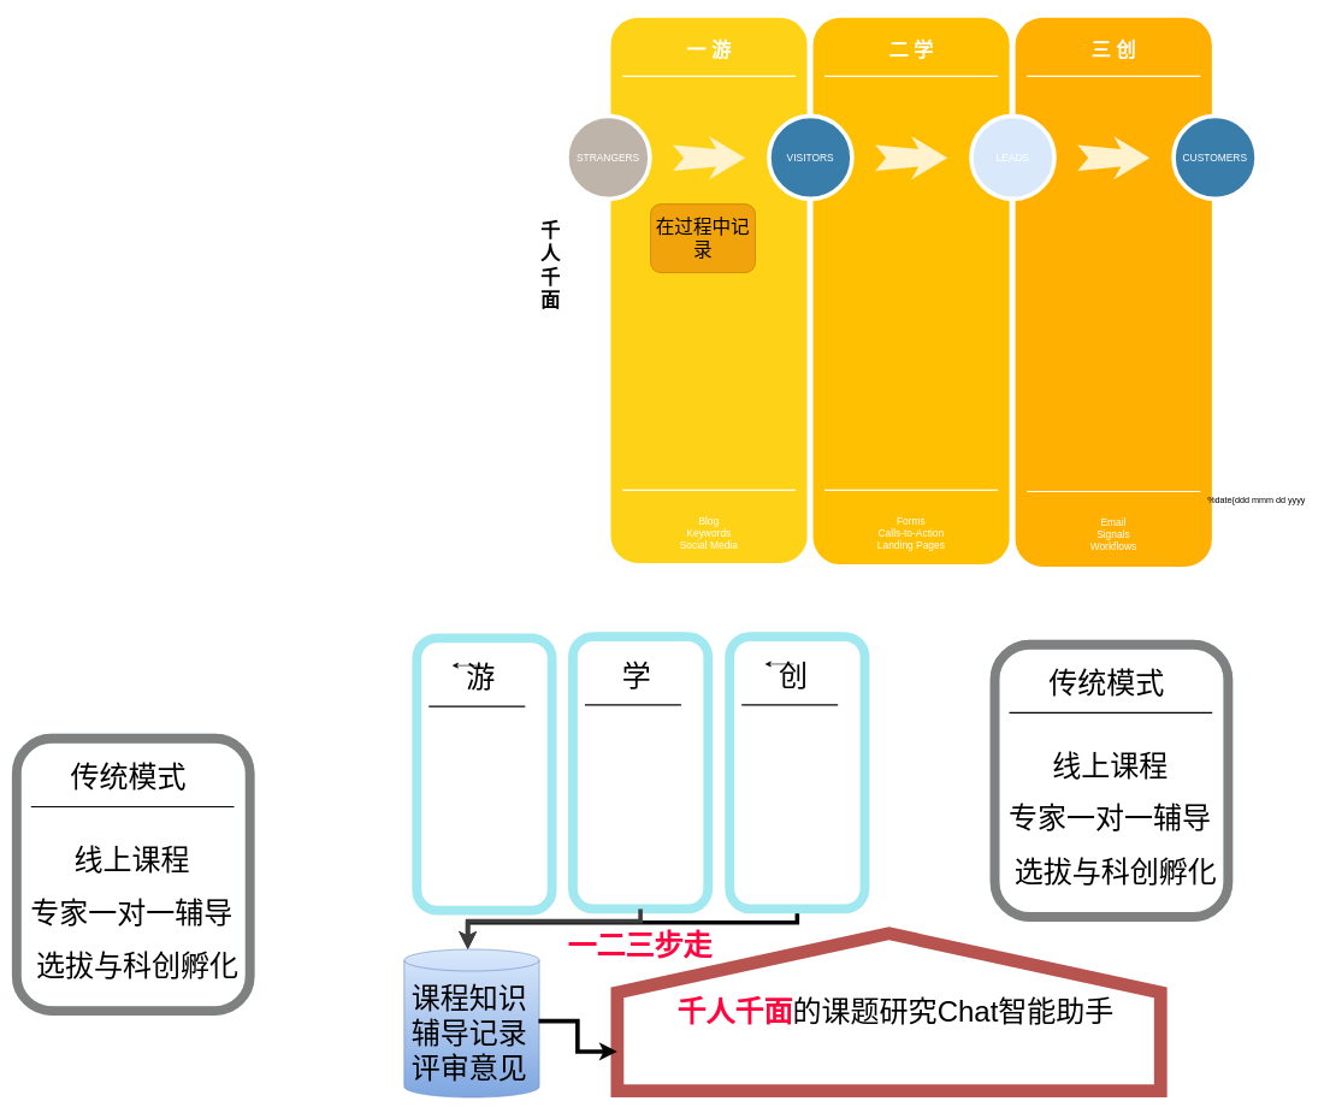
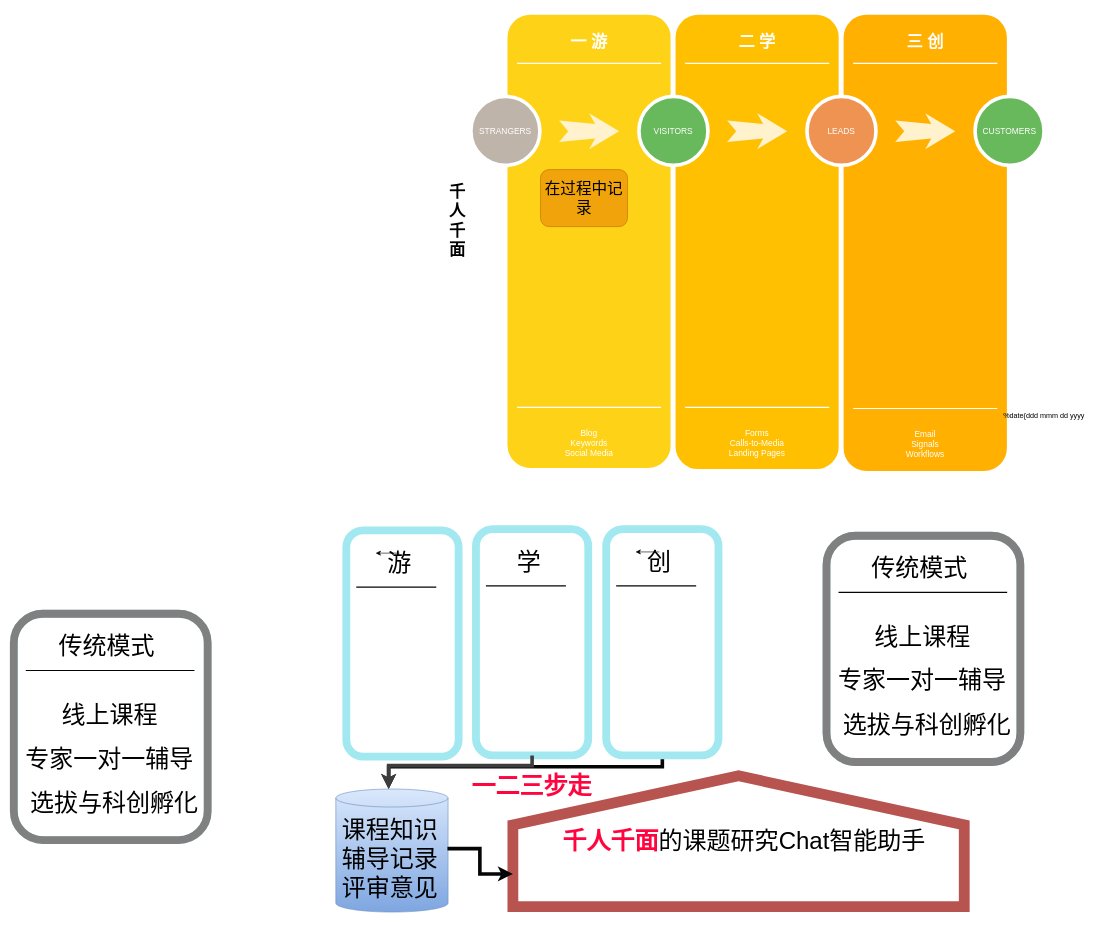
  <mxCell id="0" />
  <mxCell id="1" parent="0" />
  <mxCell id="2" value="" style="whiteSpace=wrap;html=1;rounded=1;shadow=0;strokeWidth=8;fontSize=20;align=center;fillColor=#FED217;strokeColor=#FFFFFF;" parent="1" vertex="1"><mxGeometry x="841" y="20" width="280" height="763" as="geometry" /></mxCell>
  <mxCell id="3" value="一 游" style="text;html=1;strokeColor=none;fillColor=none;align=center;verticalAlign=middle;whiteSpace=wrap;rounded=0;shadow=0;fontSize=27;fontColor=#FFFFFF;fontStyle=1" parent="1" vertex="1"><mxGeometry x="841" y="40" width="280" height="60" as="geometry" /></mxCell>
  <mxCell id="4" value="Blog&lt;div&gt;Keywords&lt;/div&gt;&lt;div&gt;Social Media&lt;/div&gt;" style="text;html=1;strokeColor=none;fillColor=none;align=center;verticalAlign=middle;whiteSpace=wrap;rounded=0;shadow=0;fontSize=14;fontColor=#FFFFFF;" parent="1" vertex="1"><mxGeometry x="841" y="693" width="280" height="90" as="geometry" /></mxCell>
  <mxCell id="5" value="" style="line;strokeWidth=2;html=1;rounded=0;shadow=0;fontSize=27;align=center;fillColor=none;strokeColor=#FFFFFF;" parent="1" vertex="1"><mxGeometry x="861" y="100" width="240" height="10" as="geometry" /></mxCell>
  <mxCell id="6" value="" style="line;strokeWidth=2;html=1;rounded=0;shadow=0;fontSize=27;align=center;fillColor=none;strokeColor=#FFFFFF;" parent="1" vertex="1"><mxGeometry x="861" y="673" width="240" height="10" as="geometry" /></mxCell>
  <mxCell id="7" value="STRANGERS" style="ellipse;whiteSpace=wrap;html=1;rounded=0;shadow=0;strokeWidth=6;fontSize=14;align=center;fillColor=#BFB4A9;strokeColor=#FFFFFF;fontColor=#FFFFFF;" parent="1" vertex="1"><mxGeometry x="784" y="160" width="115" height="115" as="geometry" /></mxCell>
  <mxCell id="8" value="" style="html=1;shadow=0;dashed=0;align=center;verticalAlign=middle;shape=mxgraph.arrows2.stylisedArrow;dy=0.6;dx=40;notch=15;feather=0.4;rounded=0;strokeWidth=1;fontSize=27;strokeColor=none;fillColor=#fff2cc;" parent="1" vertex="1"><mxGeometry x="931" y="188" width="100" height="60" as="geometry" /></mxCell>
  <mxCell id="9" value="" style="whiteSpace=wrap;html=1;rounded=1;shadow=0;strokeWidth=8;fontSize=20;align=center;fillColor=#FFC001;strokeColor=#FFFFFF;" parent="1" vertex="1"><mxGeometry x="1121" y="20" width="280" height="765" as="geometry" /></mxCell>
  <mxCell id="10" value="二 学" style="text;html=1;strokeColor=none;fillColor=none;align=center;verticalAlign=middle;whiteSpace=wrap;rounded=0;shadow=0;fontSize=27;fontColor=#FFFFFF;fontStyle=1" parent="1" vertex="1"><mxGeometry x="1121" y="40" width="280" height="60" as="geometry" /></mxCell>
- <mxCell id="11" value="Forms&lt;div&gt;Calls-to-Action&lt;/div&gt;&lt;div&gt;Landing Pages&lt;/div&gt;" style="text;html=1;strokeColor=none;fillColor=none;align=center;verticalAlign=middle;whiteSpace=wrap;rounded=0;shadow=0;fontSize=14;fontColor=#FFFFFF;" parent="1" vertex="1"><mxGeometry x="1121" y="693" width="280" height="90" as="geometry" /></mxCell>
+ <mxCell id="11" value="Forms&lt;div&gt;Calls-to-Media&lt;/div&gt;&lt;div&gt;Landing Pages&lt;/div&gt;" style="text;html=1;strokeColor=none;fillColor=none;align=center;verticalAlign=middle;whiteSpace=wrap;rounded=0;shadow=0;fontSize=14;fontColor=#FFFFFF;" parent="1" vertex="1"><mxGeometry x="1121" y="693" width="280" height="90" as="geometry" /></mxCell>
  <mxCell id="12" value="" style="line;strokeWidth=2;html=1;rounded=0;shadow=0;fontSize=27;align=center;fillColor=none;strokeColor=#FFFFFF;" parent="1" vertex="1"><mxGeometry x="1141" y="100" width="240" height="10" as="geometry" /></mxCell>
  <mxCell id="13" value="" style="line;strokeWidth=2;html=1;rounded=0;shadow=0;fontSize=27;align=center;fillColor=none;strokeColor=#FFFFFF;" parent="1" vertex="1"><mxGeometry x="1141" y="673" width="240" height="10" as="geometry" /></mxCell>
- <mxCell id="14" value="VISITORS" style="ellipse;whiteSpace=wrap;html=1;rounded=0;shadow=0;strokeWidth=6;fontSize=14;align=center;fillColor=#397DAA;strokeColor=#FFFFFF;fontColor=#FFFFFF;" parent="1" vertex="1"><mxGeometry x="1064" y="160" width="115" height="115" as="geometry" /></mxCell>
+ <mxCell id="14" value="VISITORS" style="ellipse;whiteSpace=wrap;html=1;rounded=0;shadow=0;strokeWidth=6;fontSize=14;align=center;fillColor=#68b85c;strokeColor=#FFFFFF;fontColor=#FFFFFF;" parent="1" vertex="1"><mxGeometry x="1064" y="160" width="115" height="115" as="geometry" /></mxCell>
  <mxCell id="15" value="" style="html=1;shadow=0;dashed=0;align=center;verticalAlign=middle;shape=mxgraph.arrows2.stylisedArrow;dy=0.6;dx=40;notch=15;feather=0.4;rounded=0;strokeWidth=1;fontSize=27;strokeColor=none;fillColor=#fff2cc;" parent="1" vertex="1"><mxGeometry x="1211" y="188" width="100" height="60" as="geometry" /></mxCell>
  <mxCell id="16" value="" style="whiteSpace=wrap;html=1;rounded=1;shadow=0;strokeWidth=8;fontSize=20;align=center;fillColor=#FFB001;strokeColor=#FFFFFF;" parent="1" vertex="1"><mxGeometry x="1401" y="20" width="280" height="768" as="geometry" /></mxCell>
  <mxCell id="17" value="三 创" style="text;html=1;strokeColor=none;fillColor=none;align=center;verticalAlign=middle;whiteSpace=wrap;rounded=0;shadow=0;fontSize=27;fontColor=#FFFFFF;fontStyle=1" parent="1" vertex="1"><mxGeometry x="1401" y="40" width="280" height="60" as="geometry" /></mxCell>
  <mxCell id="18" value="Email&lt;div&gt;Signals&lt;/div&gt;&lt;div&gt;Workflows&lt;/div&gt;" style="text;html=1;strokeColor=none;fillColor=none;align=center;verticalAlign=middle;whiteSpace=wrap;rounded=0;shadow=0;fontSize=14;fontColor=#FFFFFF;" parent="1" vertex="1"><mxGeometry x="1401" y="695" width="280" height="90" as="geometry" /></mxCell>
  <mxCell id="19" value="" style="line;strokeWidth=2;html=1;rounded=0;shadow=0;fontSize=27;align=center;fillColor=none;strokeColor=#FFFFFF;" parent="1" vertex="1"><mxGeometry x="1421" y="100" width="240" height="10" as="geometry" /></mxCell>
  <mxCell id="20" value="" style="line;strokeWidth=2;html=1;rounded=0;shadow=0;fontSize=27;align=center;fillColor=none;strokeColor=#FFFFFF;" parent="1" vertex="1"><mxGeometry x="1421" y="675" width="240" height="10" as="geometry" /></mxCell>
- <mxCell id="21" value="LEADS" style="ellipse;whiteSpace=wrap;html=1;rounded=0;shadow=0;strokeWidth=6;fontSize=14;align=center;fillColor=#dae8fc;strokeColor=#FFFFFF;fontColor=#FFFFFF;" parent="1" vertex="1"><mxGeometry x="1344" y="160" width="115" height="115" as="geometry" /></mxCell>
+ <mxCell id="21" value="LEADS" style="ellipse;whiteSpace=wrap;html=1;rounded=0;shadow=0;strokeWidth=6;fontSize=14;align=center;fillColor=#EF9353;strokeColor=#FFFFFF;fontColor=#FFFFFF;" parent="1" vertex="1"><mxGeometry x="1344" y="160" width="115" height="115" as="geometry" /></mxCell>
  <mxCell id="22" value="" style="html=1;shadow=0;dashed=0;align=center;verticalAlign=middle;shape=mxgraph.arrows2.stylisedArrow;dy=0.6;dx=40;notch=15;feather=0.4;rounded=0;strokeWidth=1;fontSize=27;strokeColor=none;fillColor=#fff2cc;" parent="1" vertex="1"><mxGeometry x="1491" y="188" width="100" height="60" as="geometry" /></mxCell>
- <mxCell id="23" value="CUSTOMERS" style="ellipse;whiteSpace=wrap;html=1;rounded=0;shadow=0;strokeWidth=6;fontSize=14;align=center;fillColor=#397daa;strokeColor=#FFFFFF;fontColor=#FFFFFF;" parent="1" vertex="1"><mxGeometry x="1624" y="160" width="115" height="115" as="geometry" /></mxCell>
+ <mxCell id="23" value="CUSTOMERS" style="ellipse;whiteSpace=wrap;html=1;rounded=0;shadow=0;strokeWidth=6;fontSize=14;align=center;fillColor=#68B85C;strokeColor=#FFFFFF;fontColor=#FFFFFF;" parent="1" vertex="1"><mxGeometry x="1624" y="160" width="115" height="115" as="geometry" /></mxCell>
  <mxCell id="24" value="千&lt;br&gt;人&lt;br&gt;千&lt;br&gt;面" style="text;html=1;strokeColor=none;fillColor=none;align=center;verticalAlign=middle;whiteSpace=wrap;rounded=0;shadow=0;fontSize=27;fontColor=#000000;fontStyle=1" vertex="1" parent="1"><mxGeometry x="687" y="215" width="149" height="303" as="geometry" /></mxCell>
  <mxCell id="25" value="&lt;font style=&quot;font-size: 26px;&quot;&gt;在过程中记录&lt;/font&gt;" style="rounded=1;whiteSpace=wrap;html=1;fillColor=#f0a30a;fontColor=#000000;strokeColor=#BD7000;" vertex="1" parent="1"><mxGeometry x="900" y="282" width="145" height="95" as="geometry" /></mxCell>
  <mxCell id="26" value="%date{ddd mmm dd yyyy HH:MM:ss}%" style="text;html=1;strokeColor=none;fillColor=none;align=center;verticalAlign=middle;whiteSpace=wrap;overflow=hidden;" vertex="1" parent="1"><mxGeometry x="1659" y="683" width="160" height="20" as="geometry" /></mxCell>
  <mxCell id="27" value="" style="group" vertex="1" connectable="0" parent="1"><mxGeometry x="20" y="1022" width="331.5" height="377" as="geometry" /></mxCell>
  <mxCell id="28" value="" style="rounded=1;whiteSpace=wrap;html=1;fillColor=none;strokeColor=#A1E8F0;strokeWidth=13;" vertex="1" parent="27"><mxGeometry x="2.5" width="323" height="377" as="geometry" /></mxCell>
  <mxCell id="29" value="" style="rounded=1;whiteSpace=wrap;html=1;fillColor=none;strokeColor=#808080;strokeWidth=13;" vertex="1" parent="27"><mxGeometry x="2.5" width="323" height="377" as="geometry" /></mxCell>
  <mxCell id="30" value="&lt;font color=&quot;#000000&quot; style=&quot;font-size: 40px;&quot;&gt;线上课程&lt;/font&gt;" style="text;html=1;strokeColor=none;fillColor=none;align=center;verticalAlign=middle;whiteSpace=wrap;rounded=0;strokeWidth=43;" vertex="1" parent="27"><mxGeometry x="66.5" y="153" width="191" height="30" as="geometry" /></mxCell>
  <mxCell id="31" value="&lt;font color=&quot;#000000&quot; style=&quot;font-size: 40px;&quot;&gt;专家一对一辅导&lt;/font&gt;" style="text;html=1;strokeColor=none;fillColor=none;align=center;verticalAlign=middle;whiteSpace=wrap;rounded=0;strokeWidth=43;" vertex="1" parent="27"><mxGeometry y="225" width="324" height="30" as="geometry" /></mxCell>
  <mxCell id="32" value="&lt;font color=&quot;#000000&quot; style=&quot;font-size: 40px;&quot;&gt;选拔与科创孵化&lt;/font&gt;" style="text;html=1;strokeColor=none;fillColor=none;align=center;verticalAlign=middle;whiteSpace=wrap;rounded=0;strokeWidth=43;" vertex="1" parent="27"><mxGeometry x="7.5" y="299" width="324" height="30" as="geometry" /></mxCell>
  <mxCell id="33" value="" style="line;strokeWidth=2;html=1;rounded=0;shadow=0;fontSize=27;align=center;strokeColor=#050505;" vertex="1" parent="27"><mxGeometry x="22.5" y="86" width="281" height="17" as="geometry" /></mxCell>
  <mxCell id="34" value="&lt;font color=&quot;#000000&quot; style=&quot;font-size: 40px;&quot;&gt;传统模式&lt;/font&gt;" style="text;html=1;strokeColor=none;fillColor=none;align=center;verticalAlign=middle;whiteSpace=wrap;rounded=0;strokeWidth=43;" vertex="1" parent="27"><mxGeometry x="61.5" y="38" width="191" height="30" as="geometry" /></mxCell>
  <mxCell id="35" value="&lt;font color=&quot;#ff053f&quot; style=&quot;font-size: 40px;&quot;&gt;&lt;b style=&quot;&quot;&gt;一二三步走&lt;/b&gt;&lt;/font&gt;" style="text;html=1;strokeColor=none;fillColor=none;align=center;verticalAlign=middle;whiteSpace=wrap;rounded=0;strokeWidth=43;" vertex="1" parent="1"><mxGeometry x="712" y="1292" width="347" height="30" as="geometry" /></mxCell>
  <mxCell id="36" value="" style="shape=offPageConnector;whiteSpace=wrap;html=1;rotation=-180;fillColor=none;strokeWidth=18;strokeColor=#b85450;gradientColor=default;" vertex="1" parent="1"><mxGeometry x="854" y="1292" width="752" height="218" as="geometry" /></mxCell>
  <mxCell id="37" value="&lt;font color=&quot;#ff053f&quot; style=&quot;font-size: 40px;&quot;&gt;&lt;b&gt;千人千面&lt;/b&gt;&lt;/font&gt;&lt;font color=&quot;#000000&quot; style=&quot;font-size: 40px;&quot;&gt;的课题研究Chat智能助手&lt;/font&gt;" style="text;html=1;strokeColor=none;fillColor=none;align=center;verticalAlign=middle;whiteSpace=wrap;rounded=0;strokeWidth=43;" vertex="1" parent="1"><mxGeometry x="924" y="1384" width="631" height="30" as="geometry" /></mxCell>
  <mxCell id="38" value="" style="group" vertex="1" connectable="0" parent="1"><mxGeometry x="1374" y="892" width="331.5" height="377" as="geometry" /></mxCell>
  <mxCell id="39" value="" style="rounded=1;whiteSpace=wrap;html=1;fillColor=none;strokeColor=#A1E8F0;strokeWidth=13;" vertex="1" parent="38"><mxGeometry x="2.5" width="323" height="377" as="geometry" /></mxCell>
  <mxCell id="40" value="" style="rounded=1;whiteSpace=wrap;html=1;fillColor=none;strokeColor=#808080;strokeWidth=13;" vertex="1" parent="38"><mxGeometry x="2.5" width="323" height="377" as="geometry" /></mxCell>
  <mxCell id="41" value="&lt;font color=&quot;#000000&quot; style=&quot;font-size: 40px;&quot;&gt;线上课程&lt;/font&gt;" style="text;html=1;strokeColor=none;fillColor=none;align=center;verticalAlign=middle;whiteSpace=wrap;rounded=0;strokeWidth=43;" vertex="1" parent="38"><mxGeometry x="66.5" y="153" width="191" height="30" as="geometry" /></mxCell>
  <mxCell id="42" value="&lt;font color=&quot;#000000&quot; style=&quot;font-size: 40px;&quot;&gt;专家一对一辅导&lt;/font&gt;" style="text;html=1;strokeColor=none;fillColor=none;align=center;verticalAlign=middle;whiteSpace=wrap;rounded=0;strokeWidth=43;" vertex="1" parent="38"><mxGeometry y="225" width="324" height="30" as="geometry" /></mxCell>
  <mxCell id="43" value="&lt;font color=&quot;#000000&quot; style=&quot;font-size: 40px;&quot;&gt;选拔与科创孵化&lt;/font&gt;" style="text;html=1;strokeColor=none;fillColor=none;align=center;verticalAlign=middle;whiteSpace=wrap;rounded=0;strokeWidth=43;" vertex="1" parent="38"><mxGeometry x="7.5" y="299" width="324" height="30" as="geometry" /></mxCell>
  <mxCell id="44" value="" style="line;strokeWidth=2;html=1;rounded=0;shadow=0;fontSize=27;align=center;strokeColor=#050505;" vertex="1" parent="38"><mxGeometry x="22.5" y="86" width="281" height="17" as="geometry" /></mxCell>
  <mxCell id="45" value="&lt;font color=&quot;#000000&quot; style=&quot;font-size: 40px;&quot;&gt;传统模式&lt;/font&gt;" style="text;html=1;strokeColor=none;fillColor=none;align=center;verticalAlign=middle;whiteSpace=wrap;rounded=0;strokeWidth=43;" vertex="1" parent="38"><mxGeometry x="61.5" y="38" width="191" height="30" as="geometry" /></mxCell>
  <mxCell id="46" value="" style="group" vertex="1" connectable="0" parent="1"><mxGeometry x="790.4" y="881" width="275" height="379" as="geometry" /></mxCell>
  <mxCell id="47" value="" style="rounded=1;whiteSpace=wrap;html=1;fillColor=none;strokeColor=#A1E8F0;strokeWidth=13;" vertex="1" parent="46"><mxGeometry x="2.078" width="187.114" height="377" as="geometry" /></mxCell>
  <mxCell id="48" value="" style="line;strokeWidth=2;html=1;rounded=0;shadow=0;fontSize=27;align=center;strokeColor=#050505;" vertex="1" parent="46"><mxGeometry x="18.661" y="86" width="133.313" height="17" as="geometry" /></mxCell>
  <mxCell id="49" value="&lt;font color=&quot;#000000&quot; style=&quot;font-size: 40px;&quot;&gt;学&lt;/font&gt;" style="text;html=1;strokeColor=none;fillColor=none;align=center;verticalAlign=middle;whiteSpace=wrap;rounded=0;strokeWidth=43;" vertex="1" parent="46"><mxGeometry x="11.371" y="38" width="158.446" height="30" as="geometry" /></mxCell>
  <mxCell id="50" value="" style="group" vertex="1" connectable="0" parent="46"><mxGeometry x="-216" y="2" width="275" height="377" as="geometry" /></mxCell>
  <mxCell id="51" value="" style="rounded=1;whiteSpace=wrap;html=1;fillColor=none;strokeColor=#A1E8F0;strokeWidth=13;" vertex="1" parent="50"><mxGeometry x="2.078" width="187.114" height="377" as="geometry" /></mxCell>
  <mxCell id="52" value="" style="line;strokeWidth=2;html=1;rounded=0;shadow=0;fontSize=27;align=center;strokeColor=#050505;" vertex="1" parent="50"><mxGeometry x="18.661" y="86" width="133.313" height="17" as="geometry" /></mxCell>
  <mxCell id="53" value="&lt;font color=&quot;#000000&quot; style=&quot;font-size: 40px;&quot;&gt;游&lt;/font&gt;" style="text;html=1;strokeColor=none;fillColor=none;align=center;verticalAlign=middle;whiteSpace=wrap;rounded=0;strokeWidth=43;" vertex="1" parent="50"><mxGeometry x="11.371" y="38" width="158.446" height="30" as="geometry" /></mxCell>
  <mxCell id="54" style="edgeStyle=orthogonalEdgeStyle;rounded=0;orthogonalLoop=1;jettySize=auto;html=1;exitX=0.5;exitY=0;exitDx=0;exitDy=0;entryX=0.25;entryY=0;entryDx=0;entryDy=0;" edge="1" parent="50" source="53" target="53"><mxGeometry relative="1" as="geometry" /></mxCell>
  <mxCell id="55" style="edgeStyle=orthogonalEdgeStyle;rounded=0;orthogonalLoop=1;jettySize=auto;html=1;exitX=0.5;exitY=1;exitDx=0;exitDy=0;strokeColor=#050505;strokeWidth=6;" edge="1" parent="1" source="56" target="62"><mxGeometry relative="1" as="geometry"><mxPoint x="688" y="1290" as="targetPoint" /><Array as="points"><mxPoint x="1103" y="1277" /><mxPoint x="647" y="1277" /></Array></mxGeometry></mxCell>
  <mxCell id="56" value="" style="rounded=1;whiteSpace=wrap;html=1;fillColor=none;strokeColor=#A1E8F0;strokeWidth=13;" vertex="1" parent="1"><mxGeometry x="1009.478" y="881" width="187.114" height="377" as="geometry" /></mxCell>
  <mxCell id="57" value="" style="line;strokeWidth=2;html=1;rounded=0;shadow=0;fontSize=27;align=center;strokeColor=#050505;" vertex="1" parent="1"><mxGeometry x="1026.061" y="967" width="133.313" height="17" as="geometry" /></mxCell>
  <mxCell id="58" value="&lt;font color=&quot;#000000&quot; style=&quot;font-size: 40px;&quot;&gt;创&lt;/font&gt;" style="text;html=1;strokeColor=none;fillColor=none;align=center;verticalAlign=middle;whiteSpace=wrap;rounded=0;strokeWidth=43;" vertex="1" parent="1"><mxGeometry x="1018.771" y="919" width="158.446" height="30" as="geometry" /></mxCell>
  <mxCell id="59" style="edgeStyle=orthogonalEdgeStyle;rounded=0;orthogonalLoop=1;jettySize=auto;html=1;exitX=0.5;exitY=0;exitDx=0;exitDy=0;entryX=0.25;entryY=0;entryDx=0;entryDy=0;" edge="1" parent="1" source="58" target="58"><mxGeometry relative="1" as="geometry" /></mxCell>
  <mxCell id="60" style="edgeStyle=orthogonalEdgeStyle;rounded=0;orthogonalLoop=1;jettySize=auto;html=1;exitX=0.5;exitY=1;exitDx=0;exitDy=0;strokeWidth=6;strokeColor=#3D3D3D;" edge="1" parent="1" source="47" target="62"><mxGeometry relative="1" as="geometry"><Array as="points"><mxPoint x="886" y="1275" /><mxPoint x="647" y="1275" /></Array></mxGeometry></mxCell>
  <mxCell id="61" value="" style="group" vertex="1" connectable="0" parent="1"><mxGeometry x="554" y="1314" width="192" height="205" as="geometry" /></mxCell>
  <mxCell id="62" value="" style="shape=cylinder3;whiteSpace=wrap;html=1;boundedLbl=1;backgroundOutline=1;size=15;fillColor=#dae8fc;gradientColor=#7ea6e0;strokeColor=#6c8ebf;" vertex="1" parent="61"><mxGeometry x="5" width="187" height="205" as="geometry" /></mxCell>
  <mxCell id="63" value="&lt;font color=&quot;#000000&quot;&gt;&lt;span style=&quot;font-size: 40px;&quot;&gt;课程知识&lt;br&gt;辅导记录&lt;br&gt;评审意见&lt;br&gt;&lt;/span&gt;&lt;/font&gt;" style="text;html=1;strokeColor=none;fillColor=none;align=center;verticalAlign=middle;whiteSpace=wrap;rounded=0;strokeWidth=43;" vertex="1" parent="61"><mxGeometry y="99.263" width="191" height="32.368" as="geometry" /></mxCell>
  <mxCell id="64" style="edgeStyle=orthogonalEdgeStyle;rounded=0;orthogonalLoop=1;jettySize=auto;html=1;exitX=1;exitY=0;exitDx=0;exitDy=0;strokeColor=#050505;strokeWidth=6;entryX=1;entryY=0.25;entryDx=0;entryDy=0;" edge="1" parent="1" source="63" target="36"><mxGeometry relative="1" as="geometry"><mxPoint x="845" y="1412" as="targetPoint" /><Array as="points"><mxPoint x="799" y="1413" /><mxPoint x="799" y="1455" /></Array></mxGeometry></mxCell>
